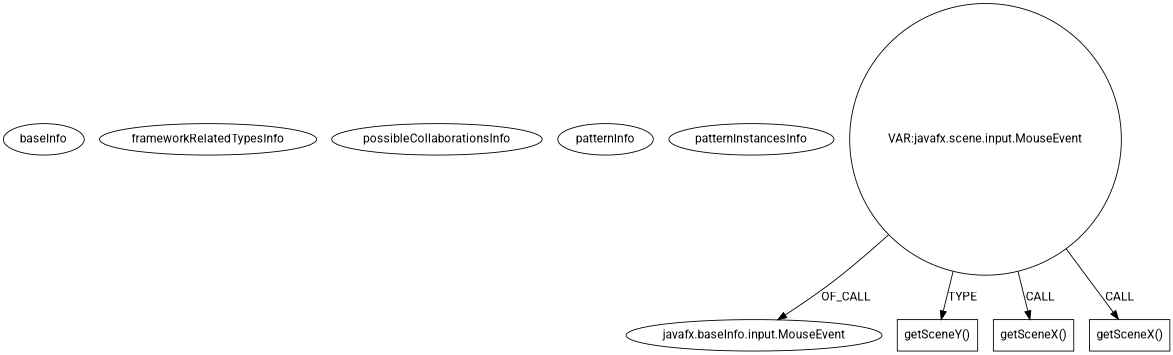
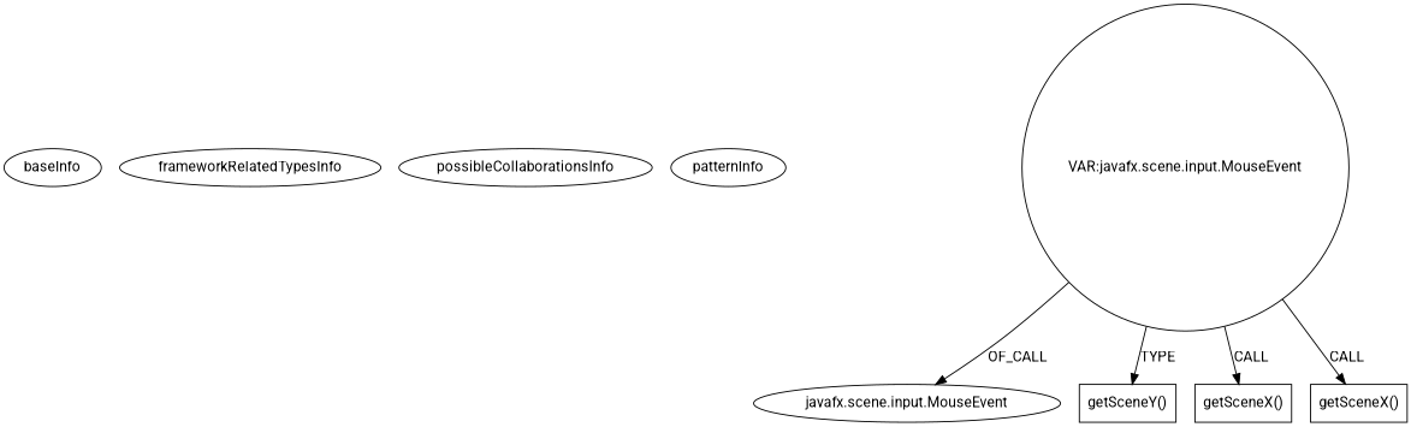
  digraph {
    fontname=Roboto
    node [fontname=Roboto]
    edge [fontname=Roboto]
    baseInfo [category=pattern graphId=229 isAnonymous=false possibleRelation=false]
    frameworkRelatedTypesInfo
    possibleCollaborationsInfo
    patternInfo [frequency=2.0 patternRootClient=null]
-   patternInstancesInfo [0="mrempala-sp~/mrempala-sp/sp-master/src/application/VcPtVisualSchematicView.java~VcPtVisualSchematicView~3690" 1="mrempala-sp~/mrempala-sp/sp-master/src/application/VcPtVisualSchematicViewClickable.java~VcPtVisualSchematicViewClickable~3668"]
-   n6 [isFrameworkType=false label="javafx.baseInfo.input.MouseEvent" vertexType=FRAMEWORK_CLASS_TYPE]
+   n6 [isFrameworkType=false label="javafx.scene.input.MouseEvent" vertexType=FRAMEWORK_CLASS_TYPE]
    n7 [isFrameworkType=false label="VAR:javafx.scene.input.MouseEvent" shape=circle vertexType=VARIABLE_EXPRESION]
    n8 [isFrameworkType=false label="getSceneY()" shape=box vertexType=INSIDE_CALL]
    n9 [isFrameworkType=false label="getSceneX()" shape=box vertexType=INSIDE_CALL]
    n10 [isFrameworkType=false label="getSceneX()" shape=box vertexType=INSIDE_CALL]
    n7 -> n6 [label=OF_CALL]
    n7 -> n8 [label=TYPE]
    n7 -> n9 [label=CALL]
    n7 -> n10 [label=CALL]
  }
